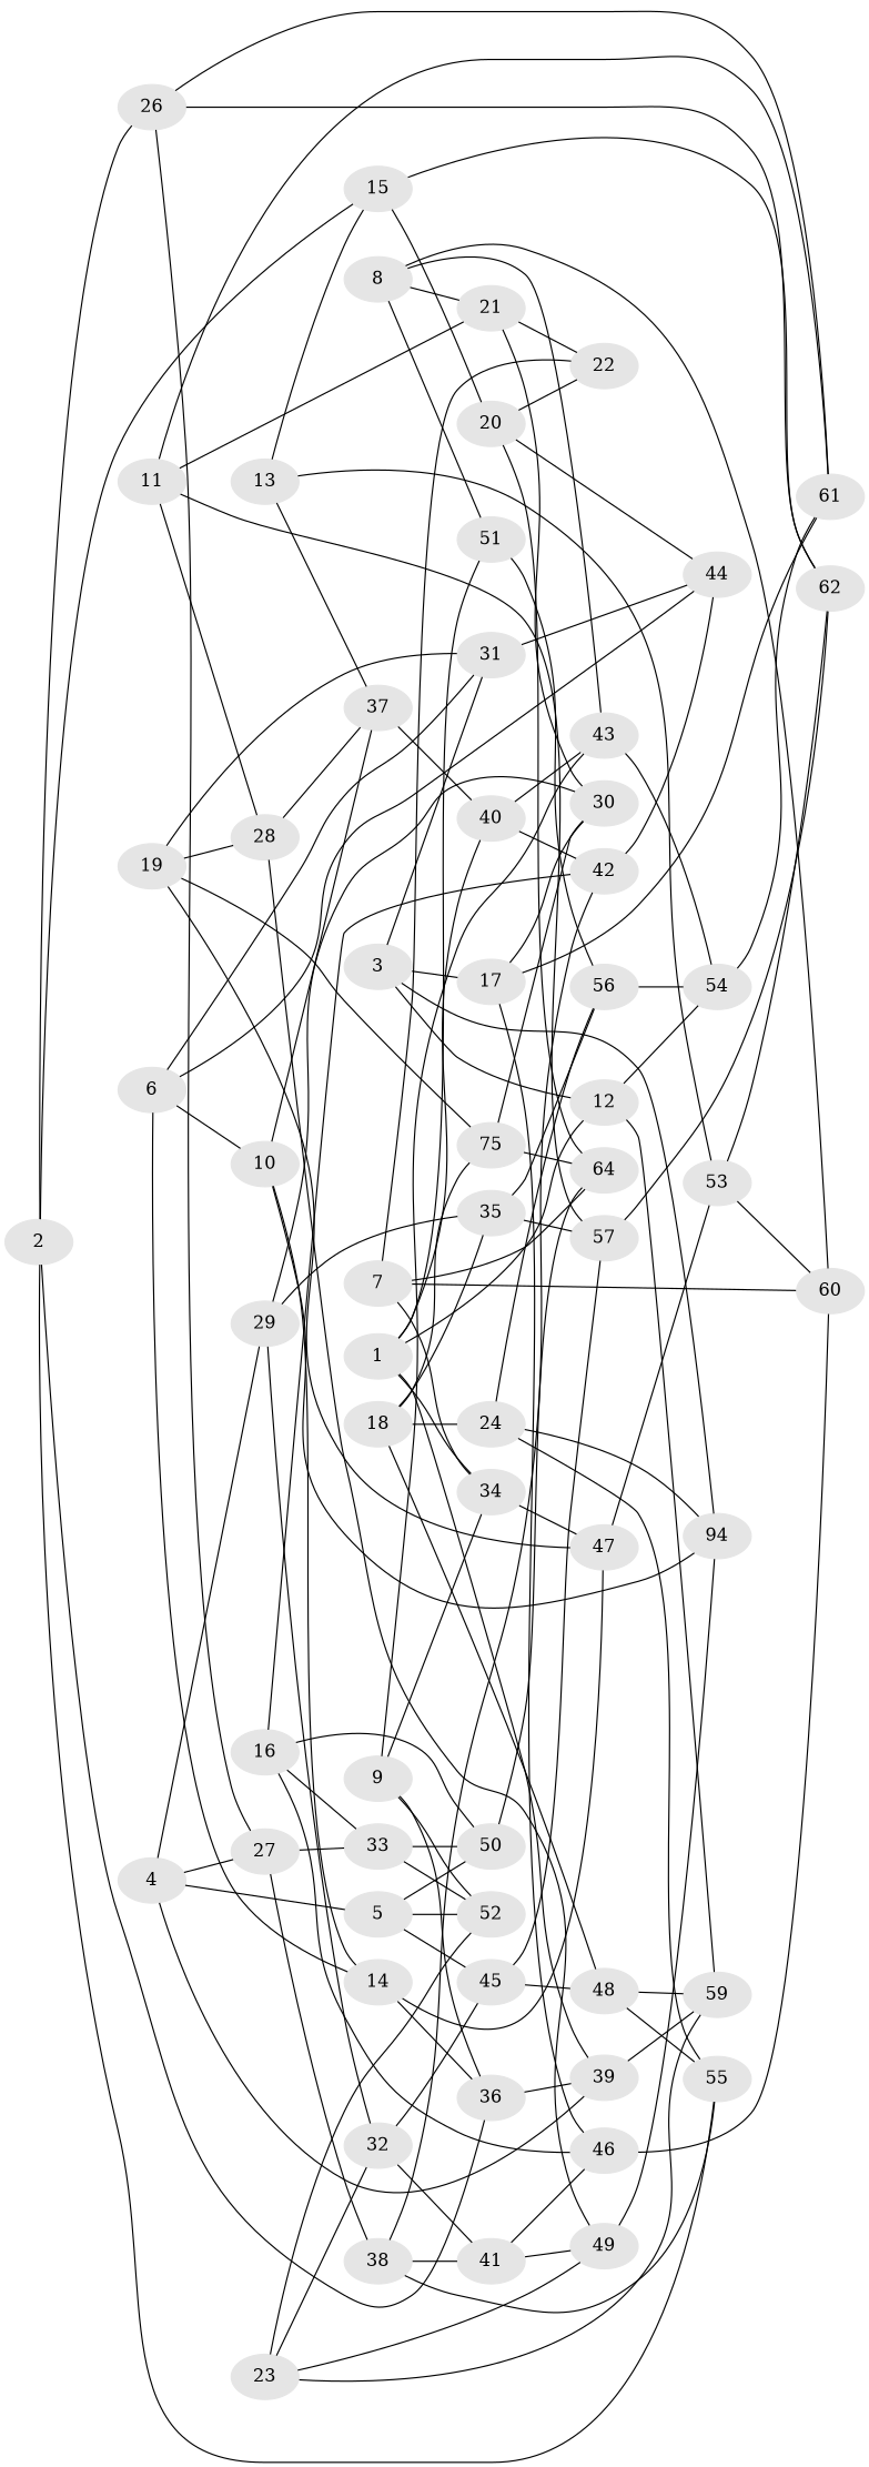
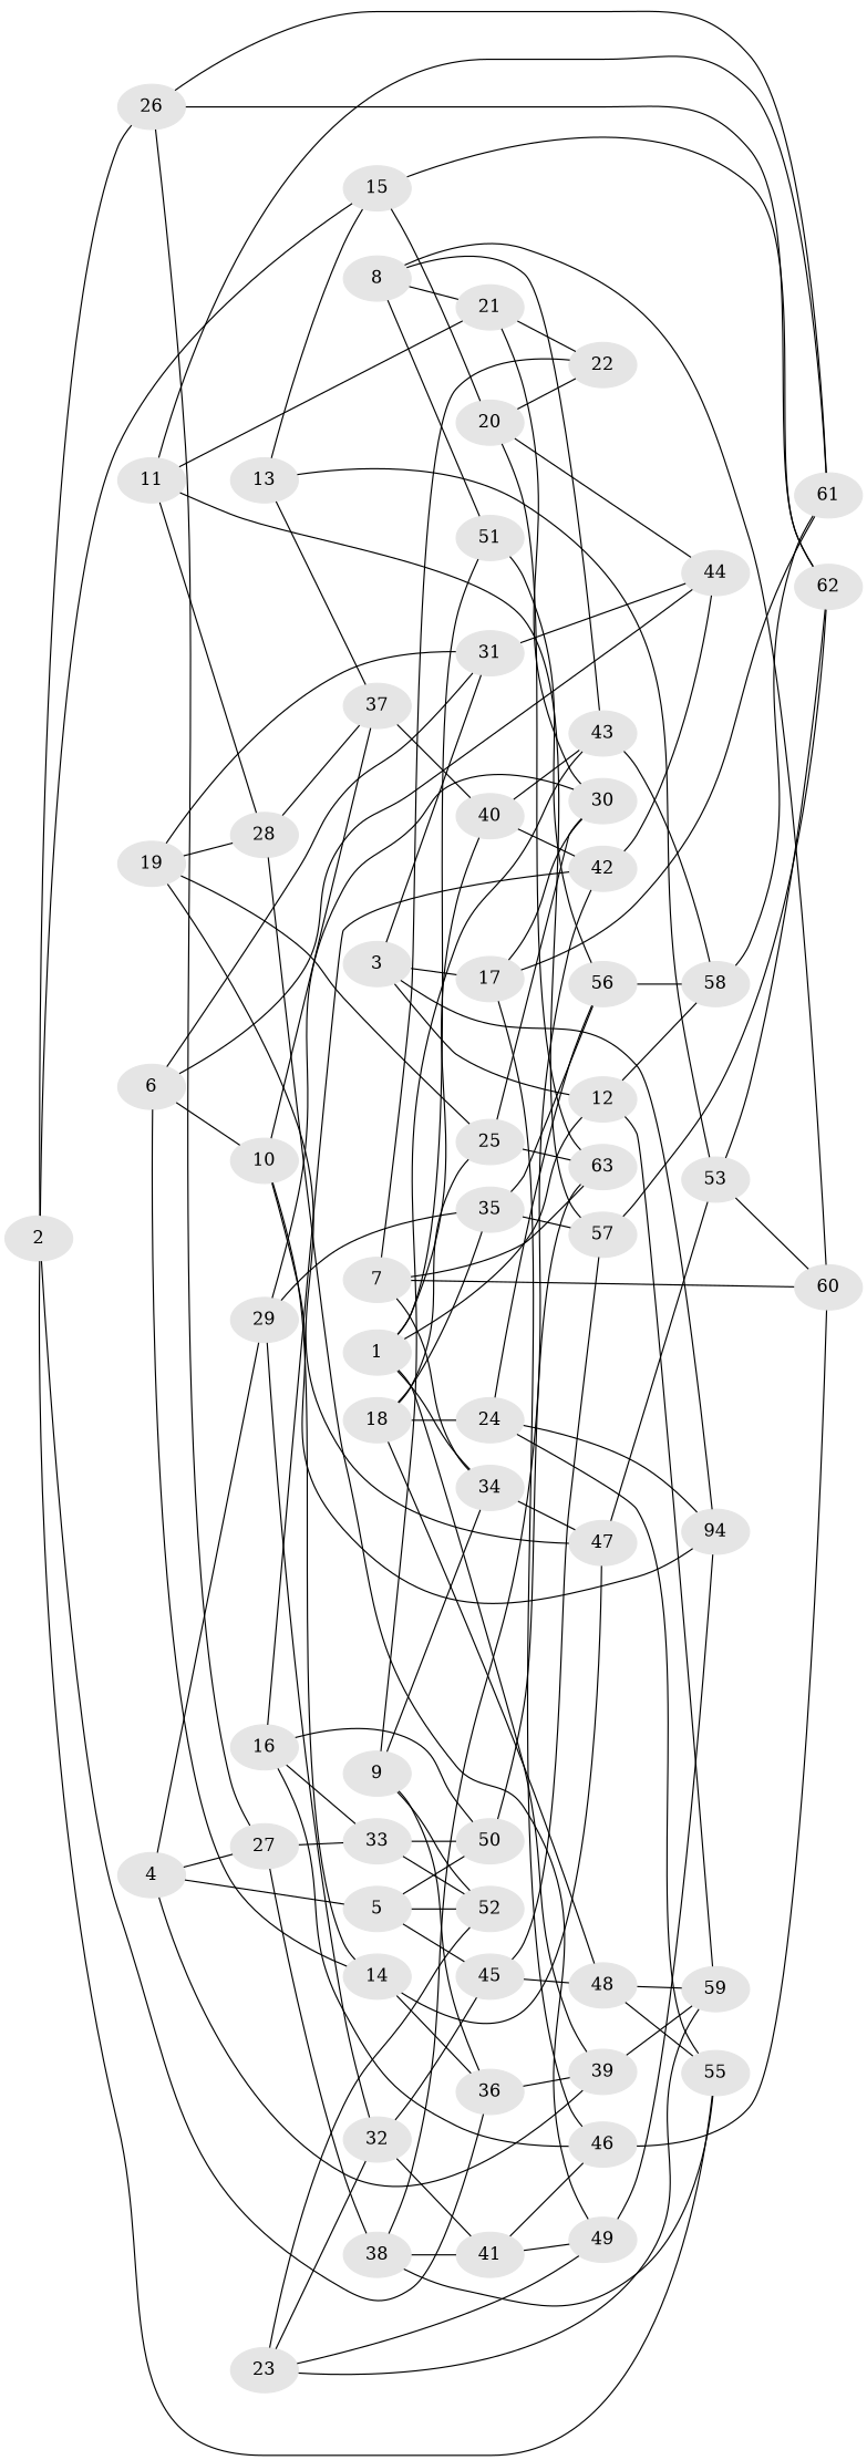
  graph {
    rankdir=LR
    node [color=gray90 style=filled]
    1
    12
    34
    40
    51
    39
-   58 [label=54]
+   58
    59
    47
    43
    42
    56
    2
    15
    26
    36
    55
    20
    62
    27
    61
    3
    17
    31
    n25 [label=94]
    46
    30
    44
    4
    5
    29
    45
    50
    52
    33
    38
    35
    32
    57
    48
-   63 [label=64]
+   63
    6
    10
    14
    37
    7
    22
    60
    8
    21
    9
    11
    28
    49
    13
    53
    16
    18
    24
-   25 [label=75]
+   25
    19
    23
    41
    1 -- 12
    1 -- 34
    1 -- 40
    1 -- 51
    1 -- 39
    12 -- 58
    12 -- 59
    34 -- 47
    40 -- 43
    40 -- 42
    51 -- 56
    39 -- 59
    58 -- 61
    47 -- 53
    43 -- 58
    42 -- 44
    56 -- 58
    2 -- 15
    2 -- 26
    2 -- 36
    2 -- 55
    15 -- 20
    15 -- 62
    26 -- 62
    26 -- 27
    26 -- 61
    36 -- 39
    20 -- 44
    20 -- 63
    20 -- 22
    27 -- 33
    27 -- 38
    3 -- 12
    3 -- 17
    3 -- 31
    3 -- n25
    17 -- 61
    17 -- 46
    17 -- 30
    31 -- 44
    46 -- 60
    4 -- 39
    4 -- 27
    4 -- 5
    4 -- 29
    5 -- 45
    5 -- 50
    5 -- 52
    29 -- 30
    29 -- 35
    29 -- 32
    45 -- 57
    45 -- 48
    50 -- 63
    33 -- 50
    33 -- 52
    38 -- 42
    38 -- 55
    38 -- 41
    35 -- 56
    35 -- 57
    32 -- 45
    32 -- 41
    57 -- 62
    48 -- 59
    48 -- 55
    6 -- 31
    6 -- 44
    6 -- 10
    6 -- 14
    10 -- n25
    10 -- 14
    10 -- 37
    14 -- 47
    14 -- 36
    37 -- 40
    7 -- 34
    7 -- 63
    7 -- 22
    7 -- 60
    8 -- 51
    8 -- 43
    8 -- 60
    8 -- 21
    21 -- 30
    21 -- 22
    9 -- 34
    9 -- 43
    9 -- 36
    9 -- 52
    11 -- 61
    11 -- 57
    11 -- 21
    11 -- 28
    28 -- 37
    28 -- 49
    49 -- n25
    13 -- 15
    13 -- 37
    13 -- 53
    53 -- 62
    53 -- 60
    16 -- 42
    16 -- 46
    16 -- 50
    16 -- 33
    18 -- 35
    18 -- 48
    18 -- 24
    18 -- 25
    24 -- 56
    24 -- 55
    24 -- n25
    25 -- 30
    25 -- 63
    19 -- 47
    19 -- 31
    19 -- 28
    19 -- 25
    23 -- 59
    23 -- 52
    23 -- 32
    23 -- 49
    41 -- 46
    41 -- 49
  }
